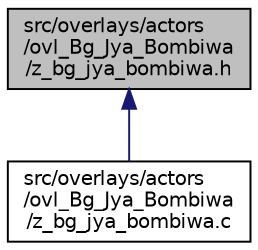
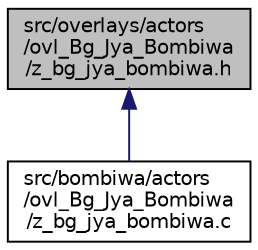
  digraph {
    node [color=black fontname=Helvetica fontsize=10 shape=record style=filled]
    n1 [fillcolor=grey75 fontcolor=black height=0.2 label="src/overlays/actors\l/ovl_Bg_Jya_Bombiwa\l/z_bg_jya_bombiwa.h" width=0.4]
-   n2 [fillcolor=white height=0.2 label="src/overlays/actors\l/ovl_Bg_Jya_Bombiwa\l/z_bg_jya_bombiwa.c" width=0.4]
+   n2 [fillcolor=white height=0.2 label="src/bombiwa/actors\l/ovl_Bg_Jya_Bombiwa\l/z_bg_jya_bombiwa.c" width=0.4]
    n1 -> n2 [color=midnightblue dir=back fontname=Helvetica fontsize=10 labelfontname=Helvetica labelfontsize=10 style=solid]
  }
